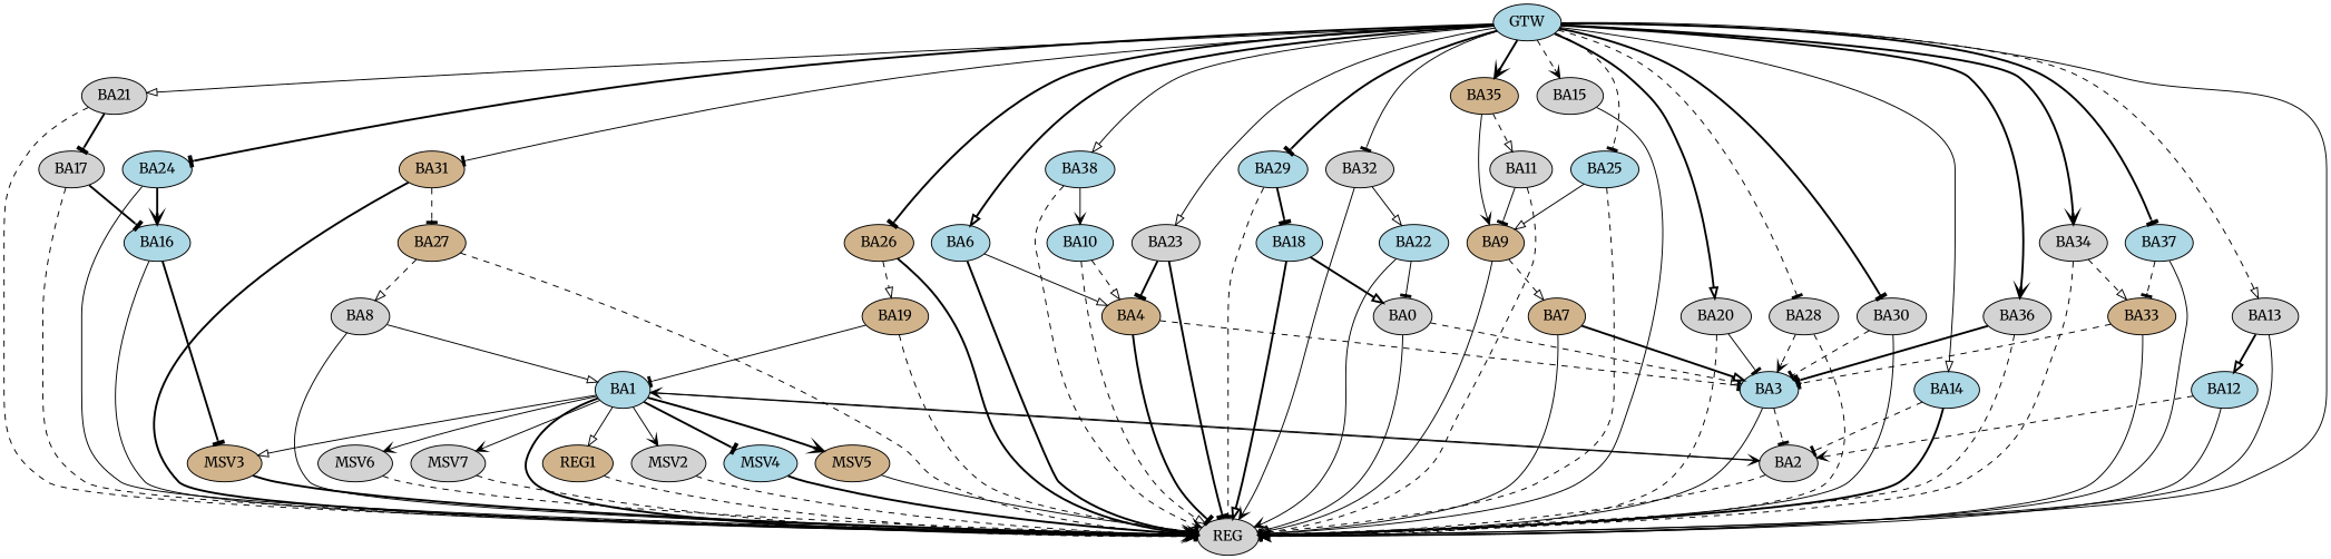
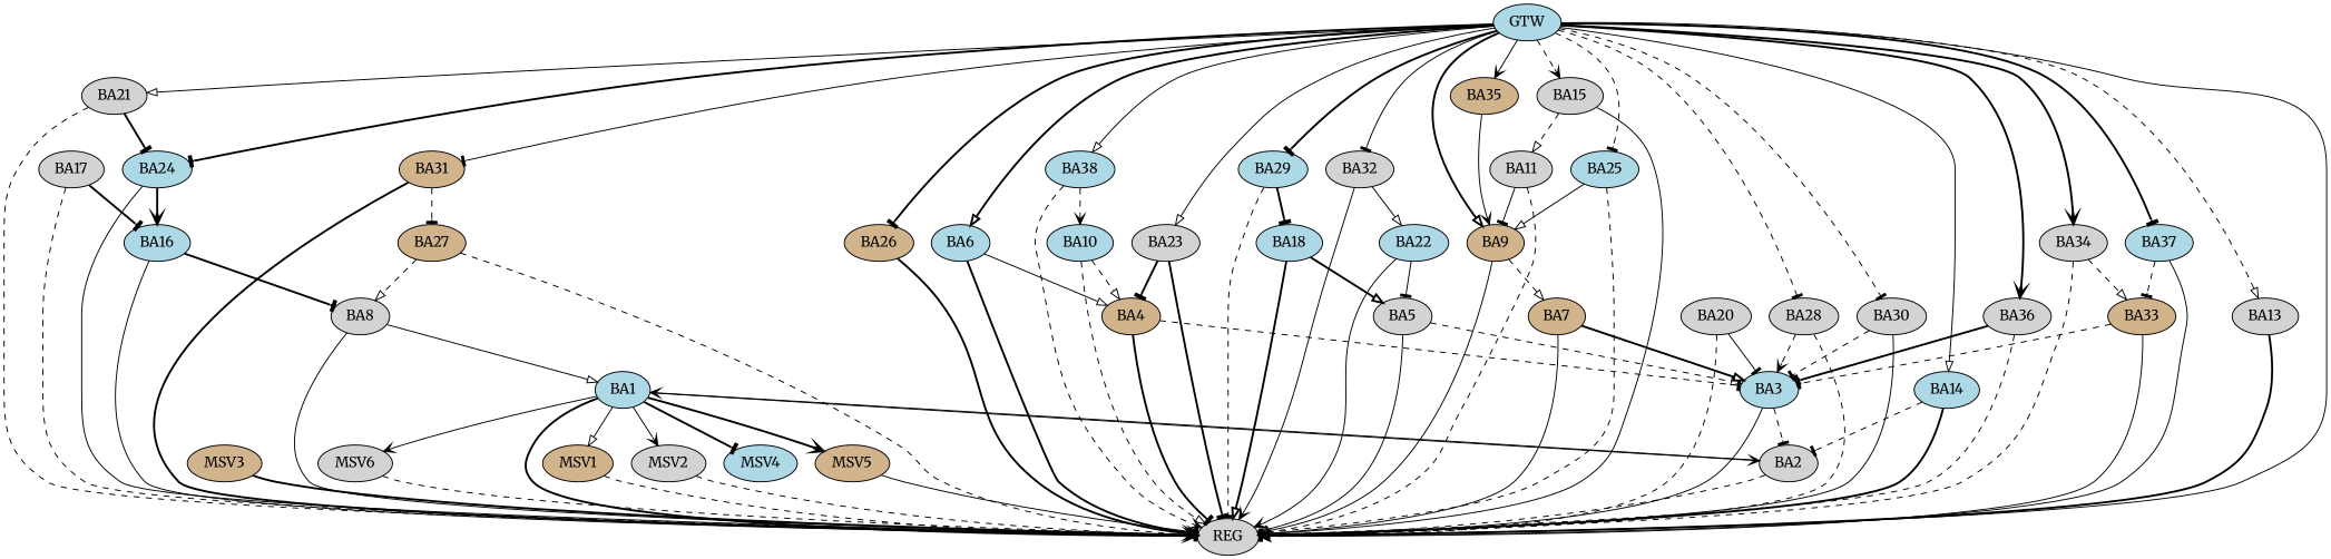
  strict digraph {
    fontname=Merriweather
    node [fillcolor=lightgrey fontname=Merriweather style=filled]
    edge [arrowhead=tee fontname=Merriweather style=solid]
    n1 [fillcolor=lightblue label=BA1]
    n2 [label=BA2]
    n3 [label=REG]
-   n4 [fillcolor=tan label=REG1]
+   n4 [fillcolor=tan label=MSV1]
    n5 [label=MSV2]
    n6 [fillcolor=tan label=MSV3]
    n7 [fillcolor=lightblue label=MSV4]
    n8 [fillcolor=tan label=MSV5]
    n9 [label=MSV6]
-   n10 [label=MSV7]
    n11 [fillcolor=lightblue label=BA3]
    n12 [fillcolor=tan label=BA4]
-   n13 [label=BA0]
+   n13 [label=BA5]
    n14 [fillcolor=lightblue label=BA6]
    n15 [fillcolor=tan label=BA7]
    n16 [label=BA8]
    n17 [fillcolor=tan label=BA9]
    n18 [fillcolor=lightblue label=BA10]
    n19 [label=BA11]
-   n20 [fillcolor=lightblue label=BA12]
    n21 [label=BA13]
    n22 [fillcolor=lightblue label=BA14]
    n23 [label=BA15]
    n24 [fillcolor=lightblue label=BA16]
    n25 [label=BA17]
    n26 [fillcolor=lightblue label=BA18]
-   n27 [fillcolor=tan label=BA19]
    n28 [label=BA20]
    n29 [label=BA21]
    n30 [fillcolor=lightblue label=BA22]
    n31 [label=BA23]
    n32 [fillcolor=lightblue label=BA24]
    n33 [fillcolor=lightblue label=BA25]
    n34 [fillcolor=tan label=BA26]
    n35 [fillcolor=tan label=BA27]
    n36 [label=BA28]
    n37 [fillcolor=lightblue label=BA29]
    n38 [label=BA30]
    n39 [fillcolor=tan label=BA31]
    n40 [label=BA32]
    n41 [fillcolor=tan label=BA33]
    n42 [label=BA34]
    n43 [fillcolor=tan label=BA35]
    n44 [label=BA36]
    n45 [fillcolor=lightblue label=BA37]
    n46 [fillcolor=lightblue label=BA38]
    n47 [fillcolor=lightblue label=GTW]
    n1 -> n2 [arrowhead=vee]
    n1 -> n3 [arrowhead=onormal style=bold]
    n1 -> n4 [arrowhead=onormal]
    n1 -> n5 [arrowhead=vee]
-   n1 -> n6 [arrowhead=onormal]
    n1 -> n7 [style=bold]
    n1 -> n8 [arrowhead=vee style=bold]
    n1 -> n9 [arrowhead=vee]
-   n1 -> n10 [arrowhead=vee]
    n2 -> n1 [arrowhead=vee]
    n2 -> n3 [arrowhead=onormal style=dashed]
    n4 -> n3 [arrowhead=onormal style=dashed]
    n5 -> n3 [arrowhead=onormal style=dashed]
    n6 -> n3 [arrowhead=vee style=bold]
-   n7 -> n3 [arrowhead=vee style=bold]
    n8 -> n3 [arrowhead=vee]
    n9 -> n3 [arrowhead=vee style=dashed]
-   n10 -> n3 [arrowhead=vee style=dashed]
    n11 -> n2 [style=dashed]
    n11 -> n3
    n12 -> n3 [style=bold]
    n12 -> n11 [style=dashed]
    n13 -> n3 [arrowhead=onormal]
    n13 -> n11 [arrowhead=onormal style=dashed]
    n14 -> n3 [style=bold]
    n14 -> n12 [arrowhead=onormal]
    n15 -> n3
    n15 -> n11 [arrowhead=onormal style=bold]
    n16 -> n1 [arrowhead=onormal]
    n16 -> n3 [arrowhead=vee]
    n17 -> n3 [arrowhead=onormal]
    n17 -> n15 [arrowhead=onormal style=dashed]
    n18 -> n3 [arrowhead=onormal style=dashed]
    n18 -> n12 [arrowhead=onormal style=dashed]
    n19 -> n3 [arrowhead=onormal style=dashed]
    n19 -> n17
-   n20 -> n2 [arrowhead=vee style=dashed]
-   n20 -> n3
-   n21 -> n3
-   n21 -> n20 [arrowhead=onormal style=bold]
+   n21 -> n3 [style=bold]
    n22 -> n2 [style=dashed]
    n22 -> n3 [arrowhead=onormal style=bold]
    n23 -> n3 [arrowhead=onormal]
-   n43 -> n19 [arrowhead=onormal style=dashed]
+   n23 -> n19 [arrowhead=onormal style=dashed]
    n24 -> n3 [arrowhead=onormal]
-   n24 -> n6 [style=bold]
+   n24 -> n16 [style=bold]
    n25 -> n3 [style=dashed]
    n25 -> n24 [style=bold]
    n26 -> n3 [arrowhead=onormal style=bold]
    n26 -> n13 [arrowhead=onormal style=bold]
-   n27 -> n1
-   n27 -> n3 [style=dashed]
    n28 -> n3 [arrowhead=vee style=dashed]
    n28 -> n11
    n29 -> n3 [arrowhead=onormal style=dashed]
-   n29 -> n25 [style=bold]
+   n29 -> n32 [style=bold]
    n30 -> n3 [arrowhead=vee]
    n30 -> n13
    n31 -> n3 [style=bold]
    n31 -> n12 [style=bold]
    n32 -> n3
    n32 -> n24 [arrowhead=vee style=bold]
    n33 -> n3 [arrowhead=onormal style=dashed]
    n33 -> n17 [arrowhead=onormal]
    n34 -> n3 [arrowhead=vee style=bold]
-   n34 -> n27 [arrowhead=onormal style=dashed]
    n35 -> n3 [arrowhead=onormal style=dashed]
    n35 -> n16 [arrowhead=onormal style=dashed]
    n36 -> n3 [style=dashed]
    n36 -> n11 [arrowhead=vee style=dashed]
    n37 -> n3 [style=dashed]
    n37 -> n26 [style=bold]
    n38 -> n3 [arrowhead=vee]
    n38 -> n11 [style=dashed]
    n39 -> n3 [style=bold]
    n39 -> n35 [style=dashed]
    n40 -> n3 [arrowhead=vee]
    n40 -> n30 [arrowhead=onormal]
    n41 -> n3
    n41 -> n11 [style=dashed]
    n42 -> n3 [style=dashed]
    n42 -> n41 [arrowhead=onormal style=dashed]
    n43 -> n17 [arrowhead=vee]
    n44 -> n3 [style=dashed]
    n44 -> n11 [style=bold]
    n45 -> n3 [arrowhead=vee]
    n45 -> n41 [style=dashed]
    n46 -> n3 [arrowhead=vee style=dashed]
-   n46 -> n18 [arrowhead=vee]
+   n46 -> n18 [arrowhead=vee style=dashed]
    n47 -> n3 [arrowhead=vee]
    n47 -> n14 [arrowhead=onormal style=bold]
    n47 -> n21 [arrowhead=onormal style=dashed]
    n47 -> n22 [arrowhead=onormal]
    n47 -> n23 [arrowhead=vee style=dashed]
-   n47 -> n28 [arrowhead=onormal style=bold]
+   n47 -> n17 [arrowhead=onormal style=bold]
    n47 -> n29 [arrowhead=onormal]
    n47 -> n31 [arrowhead=onormal]
    n47 -> n32 [style=bold]
    n47 -> n33 [style=dashed]
    n47 -> n34 [style=bold]
    n47 -> n36 [style=dashed]
    n47 -> n37 [style=bold]
-   n47 -> n38 [style=bold]
+   n47 -> n38 [style=dashed]
    n47 -> n39
    n47 -> n40
    n47 -> n42 [arrowhead=vee style=bold]
-   n47 -> n43 [arrowhead=vee style=bold]
+   n47 -> n43 [arrowhead=vee]
    n47 -> n44 [arrowhead=vee style=bold]
    n47 -> n45 [style=bold]
    n47 -> n46 [arrowhead=onormal]
  }
